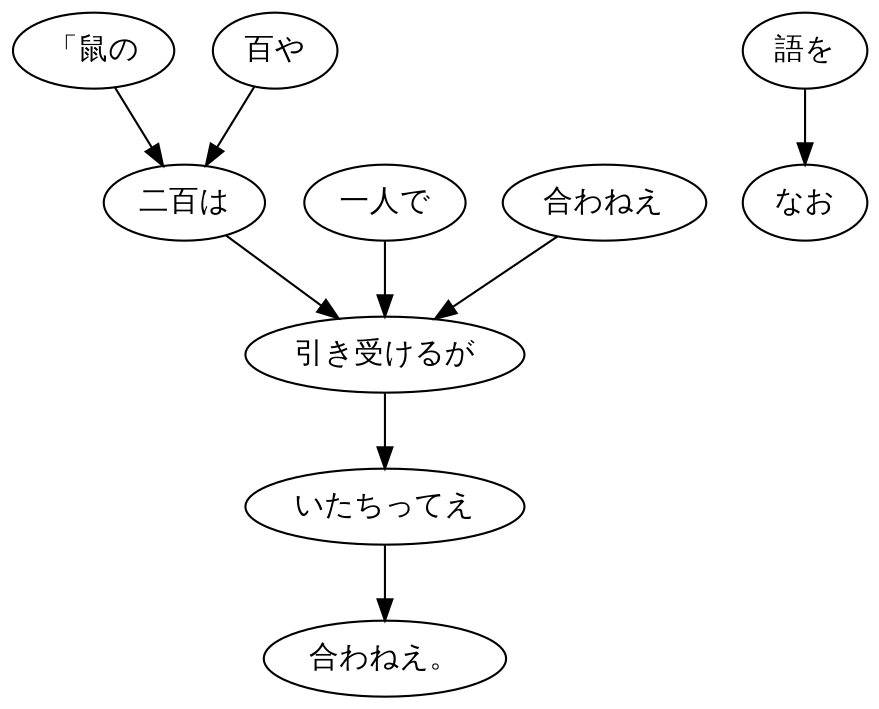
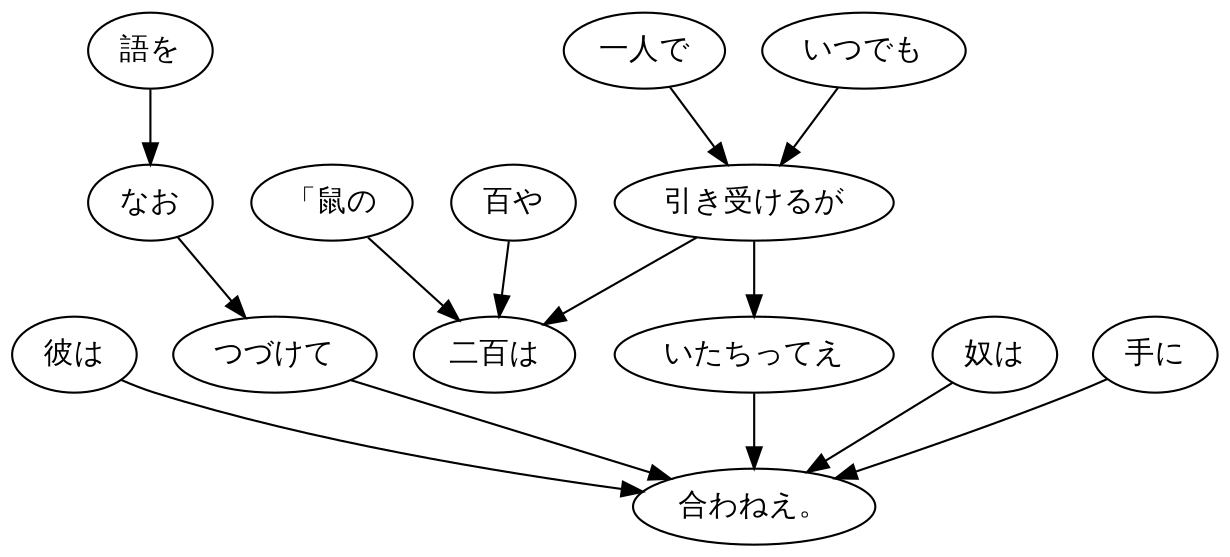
  digraph {
+   n1 [label="彼は"]
    n2 [label="合わねえ。"]
    n3 [label="なお"]
+   n4 [label="つづけて"]
    n5 [label="語を"]
    n6 [label="「鼠の"]
    n7 [label="二百は"]
    n8 [label="引き受けるが"]
    n9 [label="百や"]
    n10 [label="いたちってえ"]
    n11 [label="一人で"]
-   n12 [label="合わねえ"]
+   n12 [label="いつでも"]
+   n13 [label="奴は"]
+   n14 [label="手に"]
+   n1 -> n2
+   n3 -> n4
+   n4 -> n2
    n5 -> n3
    n6 -> n7
-   n7 -> n8
+   n8 -> n7
    n8 -> n10
    n9 -> n7
    n10 -> n2
    n11 -> n8
    n12 -> n8
+   n13 -> n2
+   n14 -> n2
  }
